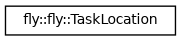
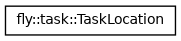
  digraph {
    rankdir=TB
-   n1 [color=black fillcolor=white fontname=Helvetica fontsize=10 height=0.2 label="fly::fly::TaskLocation" shape=record style=filled width=0.4]
+   n1 [color=black fillcolor=white fontname=Helvetica fontsize=10 height=0.2 label="fly::task::TaskLocation" shape=record style=filled width=0.4]
  }
